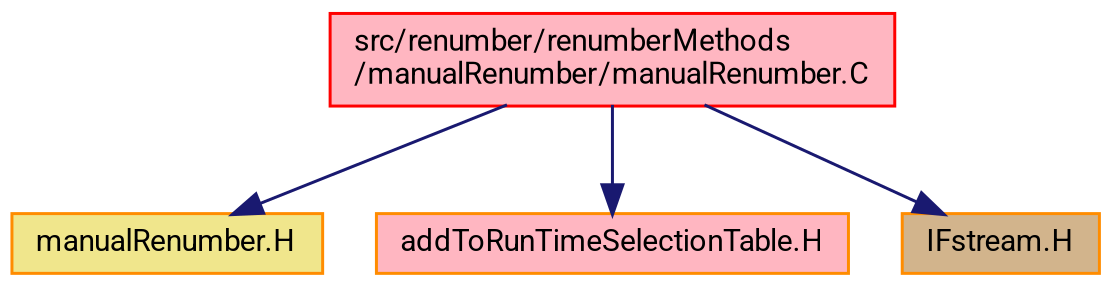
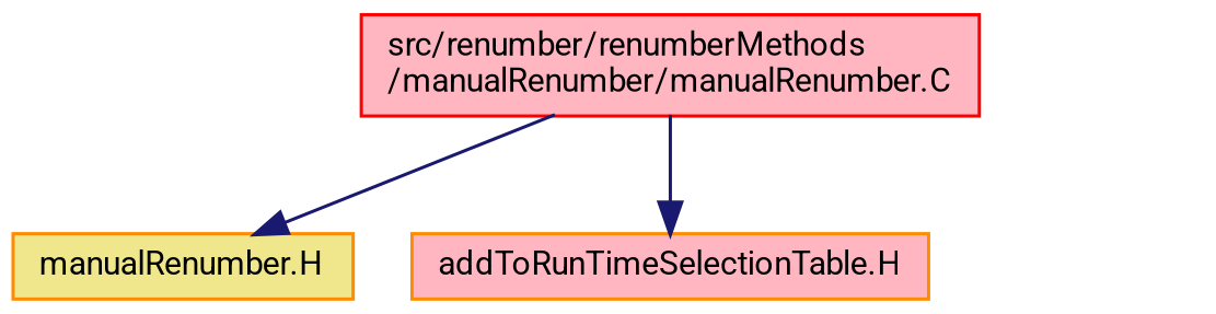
  digraph {
    fontname=Roboto
    node [color=darkorange fillcolor=lightpink fontname=Roboto fontsize=10 shape=record style=filled]
    edge [color=midnightblue fontname=Roboto fontsize=10 labelfontname=FreeSans labelfontsize=10 style=solid]
    n1 [color=red fontcolor=black height=0.2 label="src/renumber/renumberMethods\l/manualRenumber/manualRenumber.C" width=0.4]
    n2 [fillcolor=khaki height=0.2 label="manualRenumber.H" width=0.4]
    n3 [height=0.2 label="addToRunTimeSelectionTable.H" width=0.4]
-   n4 [fillcolor=tan height=0.2 label="IFstream.H" width=0.4]
    n1 -> n2
    n1 -> n3
-   n1 -> n4
  }
